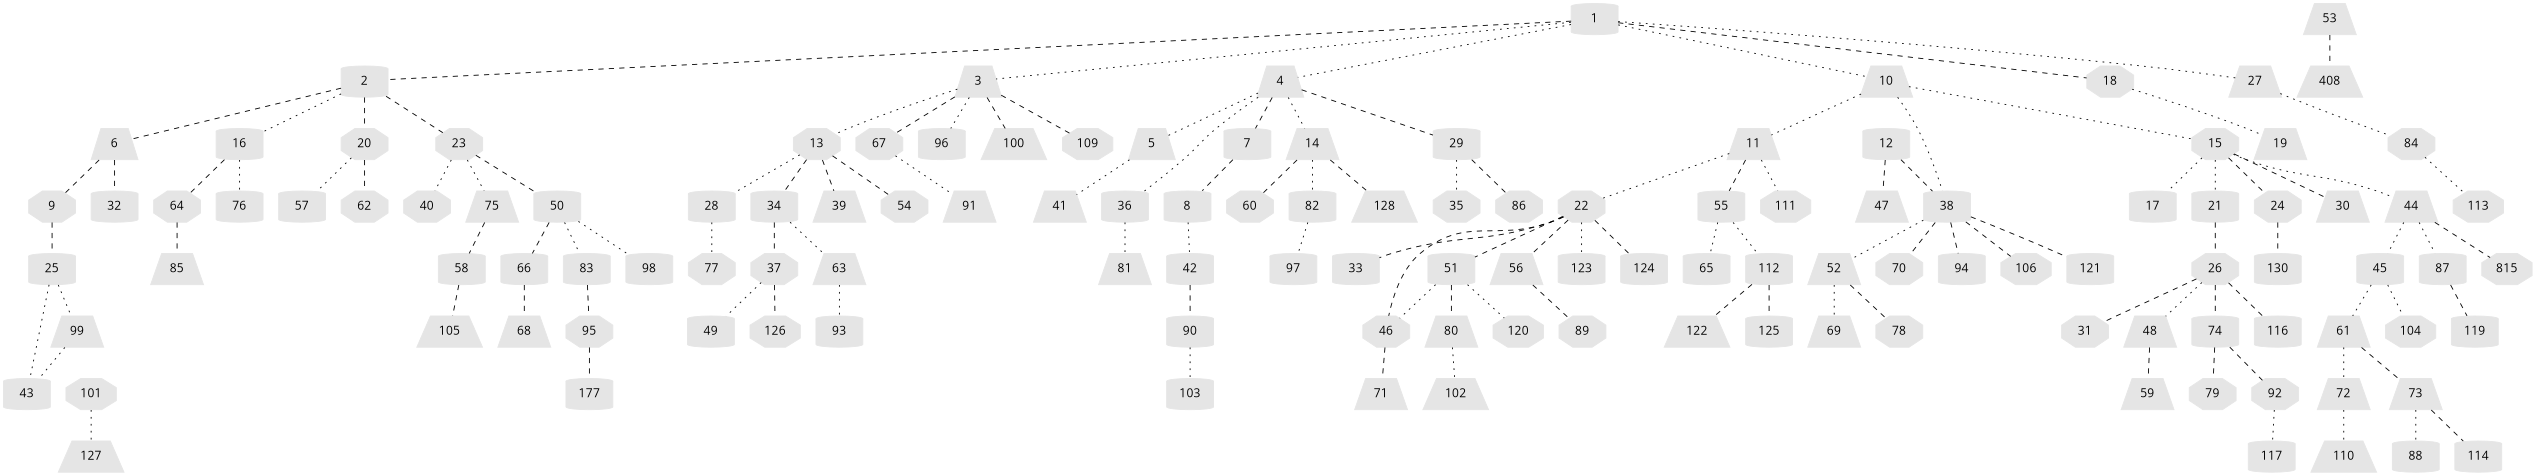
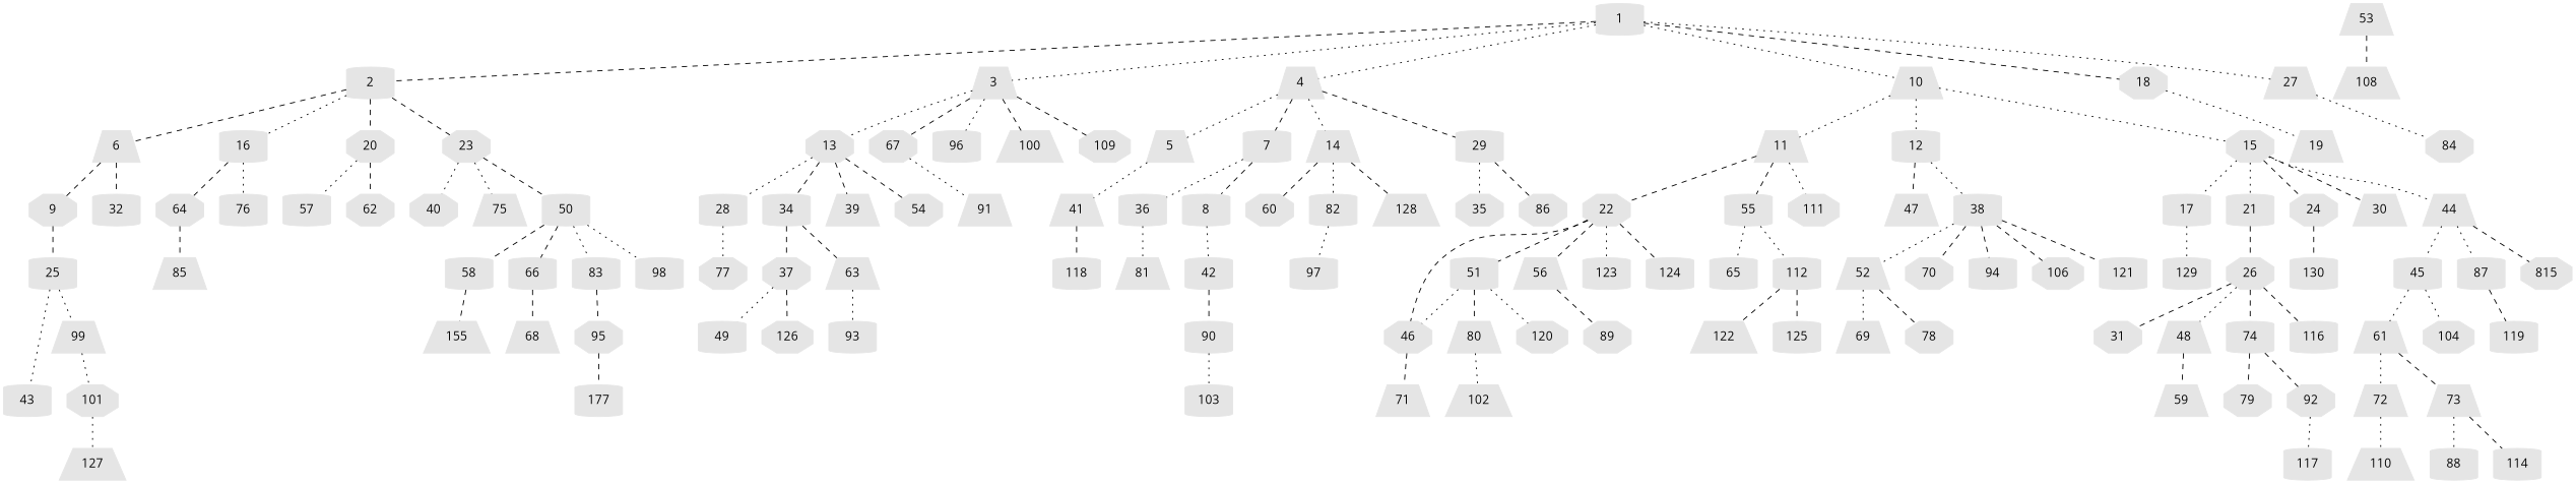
  graph {
    fontname="Open Sans"
    node [color=gray90 fontname="Open Sans" shape=cylinder style=filled]
    edge [fontname="Open Sans" style=dashed]
    1
    2
    3 [shape=trapezium]
    4 [shape=trapezium]
    10 [shape=trapezium]
    18 [shape=octagon]
    27 [shape=trapezium]
    6 [shape=trapezium]
    16
    20 [shape=octagon]
    23 [shape=octagon]
    13 [shape=octagon]
    67 [shape=octagon]
    96
    100 [shape=trapezium]
    109 [shape=octagon]
    5 [shape=trapezium]
    7
    14 [shape=trapezium]
    29
    36
    11 [shape=trapezium]
    12
    15 [shape=octagon]
    19 [shape=trapezium]
    84 [shape=octagon]
    9 [shape=octagon]
    32
    64 [shape=octagon]
    76
    57
    62 [shape=octagon]
    40 [shape=octagon]
    50
    75 [shape=trapezium]
    28
    34
    39 [shape=trapezium]
    54 [shape=octagon]
    91 [shape=trapezium]
    41 [shape=trapezium]
    8
    60 [shape=octagon]
    82
    128 [shape=trapezium]
    35 [shape=octagon]
    86 [shape=octagon]
    81 [shape=trapezium]
+   118
    25
    42
    90
    43
    99 [shape=trapezium]
    22 [shape=octagon]
    55
    111 [shape=octagon]
    38
    47 [shape=trapezium]
    17
    21
    24 [shape=octagon]
    30 [shape=trapezium]
    44 [shape=trapezium]
-   33
    46 [shape=octagon]
    51
    56 [shape=trapezium]
    123
    124
    65
    112
    52 [shape=trapezium]
    70 [shape=octagon]
    94
    106 [shape=octagon]
    121
    77 [shape=octagon]
    37 [shape=octagon]
    63 [shape=trapezium]
    97
+   129
    26 [shape=octagon]
    130
    45
    87
    n87 [label=815 shape=octagon]
    85 [shape=trapezium]
    31 [shape=octagon]
    48 [shape=trapezium]
    74
    116
    71 [shape=trapezium]
    80 [shape=trapezium]
    120 [shape=octagon]
    89 [shape=octagon]
    58
    66
    83
    98
    101 [shape=octagon]
    59 [shape=trapezium]
    79 [shape=octagon]
    92 [shape=octagon]
-   113 [shape=octagon]
    49
    126 [shape=octagon]
    93
    69 [shape=trapezium]
    78 [shape=octagon]
    103
    61 [shape=trapezium]
    104 [shape=octagon]
    119
    72 [shape=trapezium]
    73 [shape=trapezium]
-   105 [shape=trapezium]
+   105 [shape=trapezium label=155]
    68 [shape=trapezium]
    95 [shape=octagon]
    53 [shape=trapezium]
-   108 [shape=trapezium label=408]
+   108 [shape=trapezium]
    102 [shape=trapezium]
    122 [shape=trapezium]
    125
    110 [shape=trapezium]
    88
    114
    117
    n129 [label=177]
    127 [shape=trapezium]
    1 -- 2
    1 -- 3 [style=dotted]
    1 -- 4 [style=dotted]
    1 -- 10 [style=dotted]
    1 -- 18
    1 -- 27 [style=dotted]
    2 -- 6
    2 -- 16 [style=dotted]
    2 -- 20
    2 -- 23
    3 -- 13 [style=dotted]
    3 -- 67
    3 -- 96 [style=dotted]
    3 -- 100
    3 -- 109
    4 -- 5 [style=dotted]
    4 -- 7
    4 -- 14 [style=dotted]
    4 -- 29
-   4 -- 36 [style=dotted]
+   7 -- 36 [style=dotted]
    10 -- 11 [style=dotted]
-   10 -- 38 [style=dotted]
+   10 -- 12 [style=dotted]
    10 -- 15 [style=dotted]
    18 -- 19 [style=dotted]
    27 -- 84 [style=dotted]
    6 -- 9
    6 -- 32
    16 -- 64
    16 -- 76 [style=dotted]
    20 -- 57 [style=dotted]
    20 -- 62
    23 -- 40 [style=dotted]
    23 -- 50
    23 -- 75 [style=dotted]
    13 -- 28 [style=dotted]
    13 -- 34
    13 -- 39
    13 -- 54
    67 -- 91 [style=dotted]
    5 -- 41 [style=dotted]
    7 -- 8
    14 -- 60
    14 -- 82 [style=dotted]
    14 -- 128
    29 -- 35 [style=dotted]
    29 -- 86
    36 -- 81 [style=dotted]
-   11 -- 22 [style=dotted]
+   11 -- 22
    11 -- 55
    11 -- 111 [style=dotted]
-   12 -- 38
+   12 -- 38 [style=dotted]
    12 -- 47
    15 -- 17 [style=dotted]
    15 -- 21 [style=dotted]
    15 -- 24
    15 -- 30
    15 -- 44 [style=dotted]
-   84 -- 113 [style=dotted]
    9 -- 25
    64 -- 85
-   75 -- 58
+   50 -- 58
    50 -- 66
    50 -- 83 [style=dotted]
    50 -- 98 [style=dotted]
    28 -- 77 [style=dotted]
    34 -- 37
-   34 -- 63 [style=dotted]
+   34 -- 63
+   41 -- 118
    8 -- 42 [style=dotted]
    82 -- 97 [style=dotted]
    25 -- 43 [style=dotted]
    25 -- 99 [style=dotted]
    42 -- 90
    90 -- 103 [style=dotted]
-   99 -- 43 [style=dotted]
-   22 -- 33
+   99 -- 101 [style=dotted]
    22 -- 46
    22 -- 51
    22 -- 56
    22 -- 123 [style=dotted]
    22 -- 124
    55 -- 65 [style=dotted]
    55 -- 112 [style=dotted]
    38 -- 52 [style=dotted]
    38 -- 70
    38 -- 94
    38 -- 106
    38 -- 121
+   17 -- 129 [style=dotted]
    21 -- 26
    24 -- 130
    44 -- 45 [style=dotted]
    44 -- 87 [style=dotted]
    44 -- n87
    46 -- 71
    51 -- 46 [style=dotted]
    51 -- 80
    51 -- 120 [style=dotted]
    56 -- 89
    112 -- 122
    112 -- 125
    52 -- 69 [style=dotted]
    52 -- 78
    37 -- 49 [style=dotted]
    37 -- 126
    63 -- 93 [style=dotted]
    26 -- 31
    26 -- 48 [style=dotted]
    26 -- 74
    26 -- 116
    45 -- 61 [style=dotted]
    45 -- 104 [style=dotted]
    87 -- 119
    48 -- 59
    74 -- 79
    74 -- 92
    80 -- 102 [style=dotted]
    58 -- 105
    66 -- 68
    83 -- 95
    101 -- 127 [style=dotted]
    92 -- 117 [style=dotted]
    61 -- 72 [style=dotted]
    61 -- 73
    72 -- 110 [style=dotted]
    73 -- 88 [style=dotted]
    73 -- 114
    95 -- n129
    53 -- 108
  }
